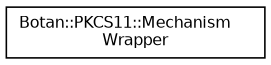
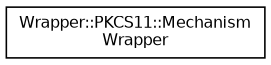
  digraph {
    rankdir=LR
-   n1 [color=black fillcolor=white fontname=Helvetica fontsize=10 height=0.2 label="Botan::PKCS11::Mechanism\lWrapper" shape=record style=filled width=0.4]
+   n1 [color=black fillcolor=white fontname=Helvetica fontsize=10 height=0.2 label="Wrapper::PKCS11::Mechanism\lWrapper" shape=record style=filled width=0.4]
  }
